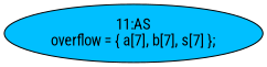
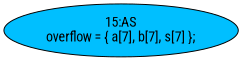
  strict digraph {
    fontname="Roboto Condensed"
-   n1 [ast="<pyverilog.vparser.ast.Assign object at 0x7fbde73d8d50>" def_var="['overflow']" fillcolor=deepskyblue label="11:AS\noverflow = { a[7], b[7], s[7] };" statements="[]" style=filled typ=Assign use_var="['a', 'b', 's']" fontname="Roboto Condensed"]
+   n1 [ast="<pyverilog.vparser.ast.Assign object at 0x7fbde73d8d50>" def_var="['overflow']" fillcolor=deepskyblue label="15:AS\noverflow = { a[7], b[7], s[7] };" statements="[]" style=filled typ=Assign use_var="['a', 'b', 's']" fontname="Roboto Condensed"]
  }
